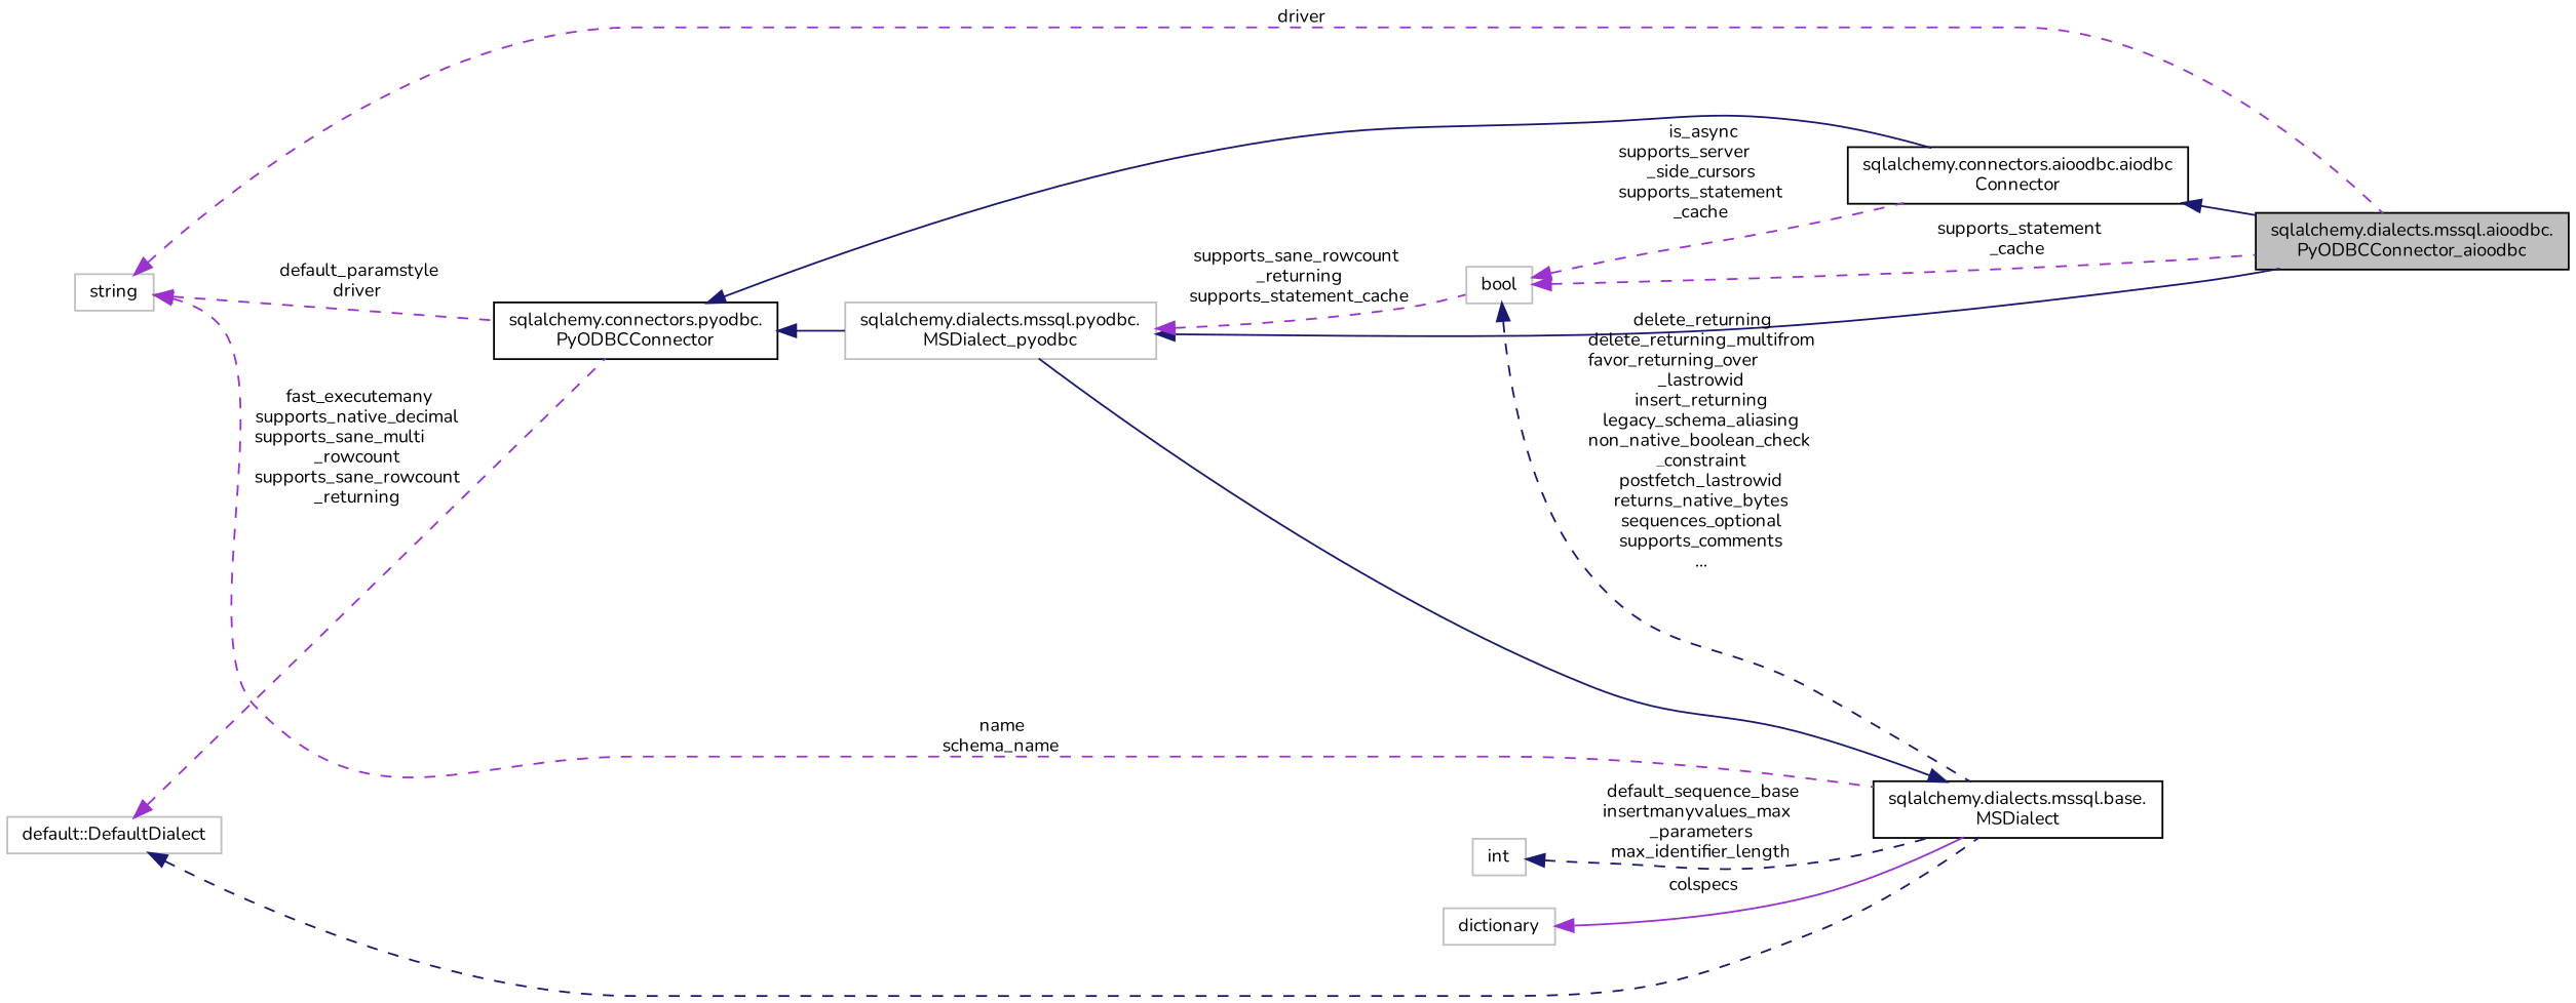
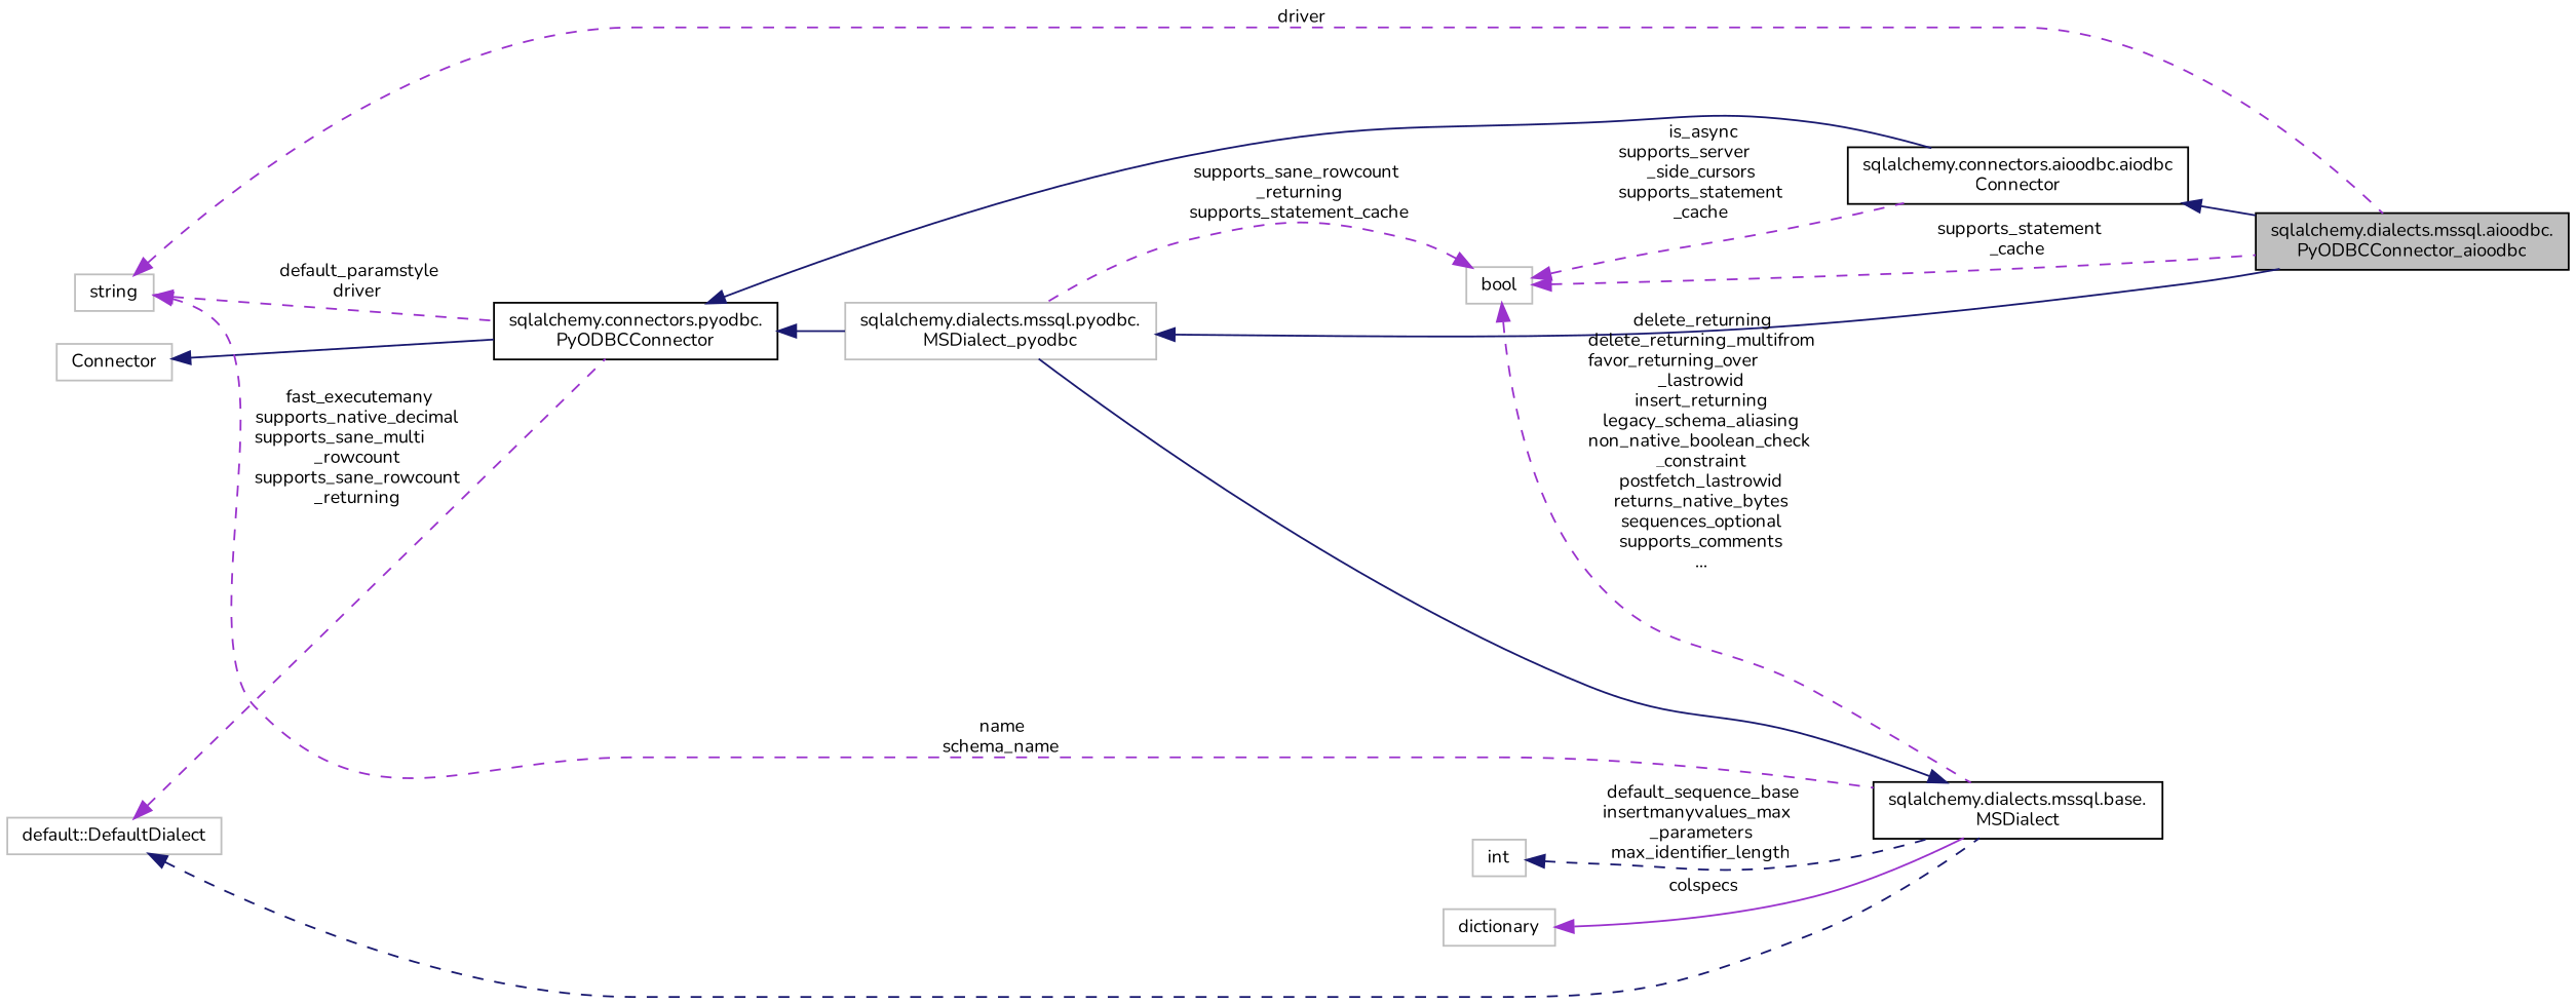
  digraph {
    fontname=Nunito
    rankdir=LR
    node [color=grey75 fillcolor=white fontname=Nunito fontsize=10 shape=record style=filled]
    edge [color=darkorchid3 dir=back fontname=Nunito fontsize=10 labelfontname=Helvetica labelfontsize=10 style=dashed]
    n1 [color=black fillcolor=grey75 fontcolor=black height=0.2 label="sqlalchemy.dialects.mssql.aioodbc.\lPyODBCConnector_aioodbc" width=0.4]
    n2 [color=black height=0.2 label="sqlalchemy.connectors.aioodbc.aiodbc\lConnector" width=0.4]
    n3 [color=black height=0.2 label="sqlalchemy.connectors.pyodbc.\lPyODBCConnector" width=0.4]
    n4 [height=0.2 label="sqlalchemy.dialects.mssql.pyodbc.\lMSDialect_pyodbc" width=0.4]
+   n5 [height=0.2 label=Connector width=0.4]
    n6 [height=0.2 label=bool width=0.4]
    n7 [color=black height=0.2 label="sqlalchemy.dialects.mssql.base.\lMSDialect" width=0.4]
    n8 [height=0.2 label=string width=0.4]
    n9 [height=0.2 label="default::DefaultDialect" width=0.4]
    n10 [height=0.2 label=int width=0.4]
    n11 [height=0.2 label=dictionary width=0.4]
    n2 -> n1 [color=midnightblue style=solid]
    n3 -> n2 [color=midnightblue style=solid]
    n3 -> n4 [color=midnightblue style=solid]
    n4 -> n1 [color=midnightblue style=solid]
+   n5 -> n3 [color=midnightblue style=solid]
    n6 -> n1 [label=" supports_statement\l_cache"]
    n6 -> n2 [label=" is_async\nsupports_server\l_side_cursors\nsupports_statement\l_cache"]
-   n4 -> n6 [label=" supports_sane_rowcount\l_returning\nsupports_statement_cache"]
-   n6 -> n7 [color=midnightblue label=" delete_returning\ndelete_returning_multifrom\nfavor_returning_over\l_lastrowid\ninsert_returning\nlegacy_schema_aliasing\nnon_native_boolean_check\l_constraint\npostfetch_lastrowid\nreturns_native_bytes\nsequences_optional\nsupports_comments\n..."]
+   n6 -> n4 [label=" supports_sane_rowcount\l_returning\nsupports_statement_cache"]
+   n6 -> n7 [label=" delete_returning\ndelete_returning_multifrom\nfavor_returning_over\l_lastrowid\ninsert_returning\nlegacy_schema_aliasing\nnon_native_boolean_check\l_constraint\npostfetch_lastrowid\nreturns_native_bytes\nsequences_optional\nsupports_comments\n..."]
    n7 -> n4 [color=midnightblue style=solid]
    n8 -> n1 [label=" driver"]
    n8 -> n3 [label=" default_paramstyle\ndriver"]
    n8 -> n7 [label=" name\nschema_name"]
    n9 -> n3 [label=" fast_executemany\nsupports_native_decimal\nsupports_sane_multi\l_rowcount\nsupports_sane_rowcount\l_returning"]
    n9 -> n7 [color=midnightblue]
    n10 -> n7 [color=midnightblue label=" default_sequence_base\ninsertmanyvalues_max\l_parameters\nmax_identifier_length"]
    n11 -> n7 [label=" colspecs" style=solid]
  }
